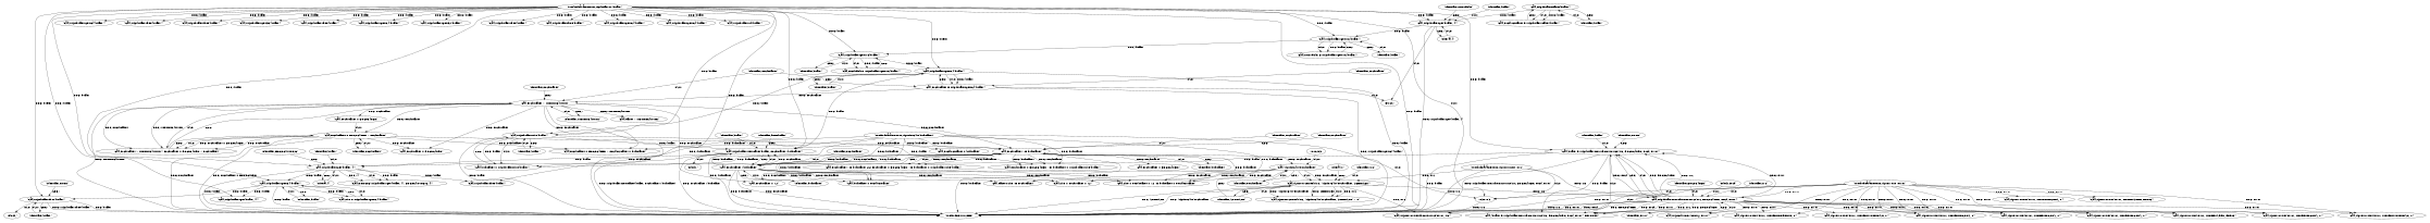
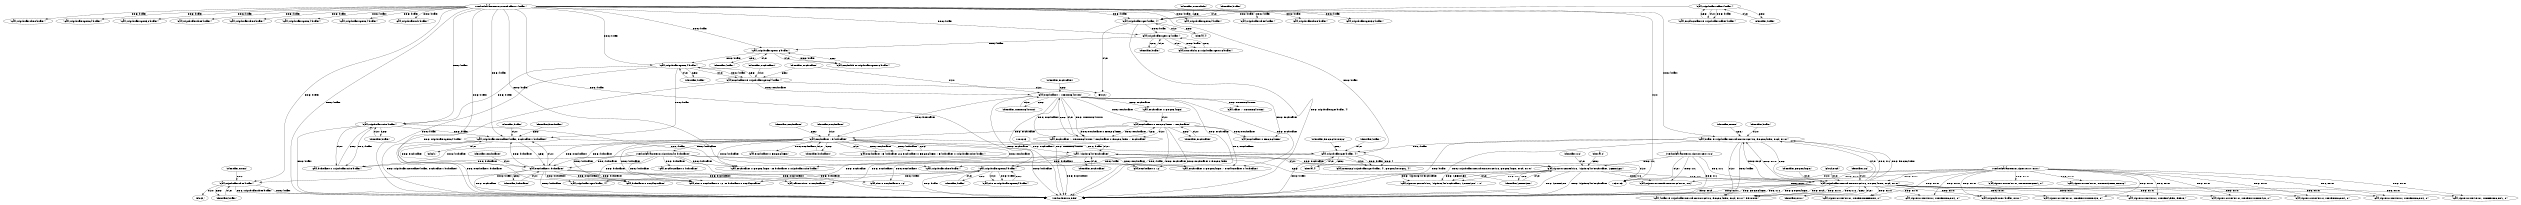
  digraph {
    n1 [label="(Call,_zip_buffer_free(buffer))"]
    n2 [label="(MethodReturn,RET)"]
    n3 [label="(Block,)"]
    n4 [label="(Identifier,buffer)"]
    n5 [label="(Call,_zip_buffer_get_64(buffer))"]
    n6 [label="(Call,size = _zip_buffer_get_64(buffer))"]
    n7 [label="(Call,_zip_buffer_get(buffer, 4))"]
    n8 [label="(Identifier,buffer)"]
    n9 [label="(Call,_zip_buffer_get(buffer, 4))"]
    n10 [label="(Call,memcmp(_zip_buffer_get(buffer, 4), EOCD64_MAGIC, 4))"]
    n11 [label="(Call,_zip_buffer_free(buffer))"]
    n12 [label="(Literal,4)"]
    n13 [label="(Call,buffer = _zip_buffer_new_from_source(src, EOCD64LEN, eocd, error))"]
    n14 [label="(Call,_zip_buffer_new_from_source(src, EOCD64LEN, eocd, error))"]
    n15 [label="(Call,(buffer = _zip_buffer_new_from_source(src, EOCD64LEN, eocd, error)) == NULL)"]
    n16 [label="(Call,zip_error_set(error, ZIP_ER_MULTIDISK, 0))"]
    n17 [label="(Call,zip_error_set(error, ZIP_ER_INCONS, 0))"]
    n18 [label="(Call,zip_error_set(error, ZIP_ER_INCONS, 0))"]
    n19 [label="(Call,zip_error_set(error, ZIP_ER_INCONS, 0))"]
    n20 [label="(Call,zip_error_set(error, ZIP_ER_SEEK, EFBIG))"]
    n21 [label="(Call,zip_error_set(error, ZIP_ER_INTERNAL, 0))"]
    n22 [label="(Call,zip_error_set(error, ZIP_ER_INCONS, 0))"]
    n23 [label="(Call,zip_error_set(error, ZIP_ER_MULTIDISK, 0))"]
-   n24 [label="(Call,_zip_cdir_new(nentry, error))"]
+   n24 [label="(Call,_zip_cdir_new(buffer, error))"]
    n25 [label="(Identifier,error)"]
-   n26 [label="(MethodParameterIn,zip_buffer_t *buffer)"]
+   n26 [label="(MethodParameterIn,num_buffer_t *buffer)"]
    n27 [label="(Call,_zip_buffer_get_64(buffer))"]
    n28 [label="(Call,_zip_buffer_get_16(buffer))"]
    n29 [label="(Call,_zip_buffer_get_16(buffer))"]
    n30 [label="(Call,_zip_buffer_get(buffer, 4))"]
    n31 [label="(Call,_zip_buffer_set_offset(buffer, eocd_offset - buf_offset))"]
    n32 [label="(Call,_zip_buffer_size(buffer))"]
    n33 [label="(Call,_zip_buffer_get_64(buffer))"]
    n34 [label="(Call,_zip_buffer_free(buffer))"]
    n35 [label="(Call,_zip_buffer_free(buffer))"]
    n36 [label="(Call,_zip_buffer_get_32(buffer))"]
    n37 [label="(Call,_zip_buffer_free(buffer))"]
    n38 [label="(Call,_zip_buffer_get_64(buffer))"]
    n39 [label="(Call,_zip_buffer_get_32(buffer))"]
    n40 [label="(Call,_zip_buffer_free(buffer))"]
    n41 [label="(Call,_zip_buffer_free(buffer))"]
    n42 [label="(Call,_zip_buffer_get_64(buffer))"]
    n43 [label="(Call,_zip_buffer_get_64(buffer))"]
    n44 [label="(Call,_zip_buffer_ok(buffer))"]
    n45 [label=1030103]
    n46 [label="(Call,eocd_offset = _zip_buffer_get_64(buffer))"]
    n47 [label="(Identifier,buffer)"]
    n48 [label="(Call,eocd_disk = _zip_buffer_get_16(buffer))"]
    n49 [label="(Identifier,buffer)"]
    n50 [label="(Identifier,buffer)"]
    n51 [label="(Call,num_disks = _zip_buffer_get_16(buffer))"]
    n52 [label="(Block,)"]
    n53 [label="(Literal,4)"]
    n54 [label="(Call,_zip_buffer_offset(buffer))"]
    n55 [label="(Call,eocdloc_offset = _zip_buffer_offset(buffer))"]
    n56 [label="(Identifier,buffer)"]
    n57 [label="(Call,eocd_offset - buf_offset)"]
    n58 [label="(Block,)"]
    n59 [label="(Call,buf_offset + _zip_buffer_size(buffer))"]
    n60 [label="(Call,eocd_offset + EOCD64LEN <= buf_offset + _zip_buffer_size(buffer))"]
    n61 [label="(Identifier,buffer)"]
    n62 [label="(Call,zip_source_seek(src, (zip_int64_t)eocd_offset, SEEK_SET))"]
    n63 [label="(Identifier,SEEK_SET)"]
    n64 [label="(Call,zip_source_seek(src, (zip_int64_t)eocd_offset, SEEK_SET) < 0)"]
    n65 [label="(Call,_zip_error_set_from_source(error, src))"]
    n66 [label="(Call,(zip_int64_t)eocd_offset)"]
    n67 [label="(MethodParameterIn,zip_source_t *src)"]
    n68 [label="(Call,eocd_offset + 12)"]
    n69 [label="(Call,offset+size != eocd_offset)"]
    n70 [label="(Identifier,eocd_offset)"]
    n71 [label="(Call,size + eocd_offset + 12 != buf_offset + eocdloc_offset)"]
    n72 [label="(Call,size + eocd_offset + 12)"]
    n73 [label="(Call,eocd_offset >= buf_offset)"]
    n74 [label="(Call,eocd_offset + EOCD64LEN)"]
    n75 [label="(Identifier,buf_offset)"]
    n76 [label="(Call,buf_offset + eocdloc_offset)"]
    n77 [label="(Call,eocd_offset >= buf_offset && eocd_offset + EOCD64LEN <= buf_offset + _zip_buffer_size(buffer))"]
    n78 [label="(Identifier,buf_offset)"]
    n79 [label="(Call,eocd_offset + EOCD64LEN < eocd_offset)"]
    n80 [label="(Call,eocd_offset > ZIP_INT64_MAX || eocd_offset + EOCD64LEN < eocd_offset)"]
    n81 [label="(Identifier,eocd_offset)"]
    n82 [label="(Call,eocd_offset + EOCD64LEN)"]
    n83 [label="(Call,eocd_offset + EOCD64LEN > eocdloc_offset + buf_offset)"]
    n84 [label="(Call,eocd_offset > ZIP_INT64_MAX)"]
    n85 [label="(Call,offset > ZIP_INT64_MAX)"]
    n86 [label="(Call,eocd_offset + EOCD64LEN)"]
    n87 [label="(Identifier,ZIP_INT64_MAX)"]
    n88 [label="(MethodParameterIn,zip_uint64_t buf_offset)"]
    n89 [label="(Call,eocdloc_offset + buf_offset)"]
    n90 [label="(MethodParameterIn,zip_error_t *error)"]
    n91 [label="(Call,zip_error_set(error, ZIP_ER_INCONS, 0))"]
    n92 [label="(Call,zip_error_set(error, ZIP_ER_SEEK, EFBIG))"]
    n93 [label="(Identifier,NULL)"]
    n94 [label="(Identifier,EOCD64LEN)"]
    n95 [label="(Identifier,EOCD64_MAGIC)"]
    n96 [label="(Identifier,free_buffer)"]
    n97 [label="(Identifier,buffer)"]
    n98 [label="(Identifier,num_disks)"]
    n99 [label="(Identifier,eocd_offset)"]
    n100 [label="(Identifier,eocd_offset)"]
    n101 [label="(Identifier,buffer)"]
    n102 [label="(Identifier,eocd_offset)"]
    n103 [label="(Identifier,buffer)"]
    n104 [label="(Literal,0)"]
    n105 [label="(Identifier,eocd_offset)"]
    n106 [label="(Identifier,src)"]
    n107 [label="(Identifier,eocd_offset)"]
    n108 [label="(Block,eocd)"]
    n109 [label="(Identifier,src)"]
    n110 [label="(Identifier,buffer)"]
    n111 [label="(Identifier,NULL)"]
    n112 [label="(Identifier,eocd_offset)"]
    1000203
    n1 -> n2 [label="DDG: _zip_buffer_free(buffer)"]
    n1 -> n2 [label="DDG: buffer"]
    n1 -> n3 [label="AST: "]
    n1 -> n4 [label="CFG: "]
    n4 -> n1 [label="AST: "]
    n5 -> n1 [label="DDG: buffer"]
    n5 -> n2 [label="DDG: buffer"]
    n5 -> n6 [label="AST: "]
    n5 -> n6 [label="DDG: buffer"]
    n5 -> n7 [label="DDG: buffer"]
    n5 -> n8 [label="CFG: "]
    n6 -> n5 [label="CFG: "]
    n8 -> n5 [label="AST: "]
    n9 -> n2 [label="DDG: buffer"]
    n9 -> n5 [label="DDG: buffer"]
    n9 -> n10 [label="AST: "]
    n9 -> n10 [label="DDG: buffer"]
    n9 -> n10 [label="DDG: 4"]
    n9 -> n11 [label="DDG: buffer"]
    n9 -> n12 [label="CFG: "]
    n12 -> n9 [label="AST: "]
    n13 -> n2 [label="DDG: buffer"]
    n13 -> n2 [label="DDG: _zip_buffer_new_from_source(src, EOCD64LEN, eocd, error)"]
    n13 -> n9 [label="DDG: buffer"]
    n13 -> n14 [label="CFG: "]
    n13 -> n15 [label="AST: "]
    n13 -> n15 [label="DDG: buffer"]
    n14 -> n2 [label="DDG: error"]
    n14 -> n2 [label="DDG: EOCD64LEN"]
    n14 -> n2 [label="DDG: src"]
    n14 -> n2 [label="DDG: eocd"]
    n14 -> n13 [label="AST: "]
    n14 -> n13 [label="DDG: src"]
    n14 -> n13 [label="DDG: EOCD64LEN"]
    n14 -> n13 [label="DDG: eocd"]
    n14 -> n13 [label="DDG: error"]
    n14 -> n15 [label="DDG: src"]
    n14 -> n15 [label="DDG: EOCD64LEN"]
    n14 -> n15 [label="DDG: eocd"]
    n14 -> n15 [label="DDG: error"]
    n14 -> n16 [label="DDG: error"]
    n14 -> n17 [label="DDG: error"]
    n14 -> n18 [label="DDG: error"]
    n14 -> n19 [label="DDG: error"]
    n14 -> n20 [label="DDG: error"]
    n14 -> n21 [label="DDG: error"]
    n14 -> n22 [label="DDG: error"]
    n14 -> n23 [label="DDG: error"]
    n14 -> n24 [label="DDG: error"]
    n14 -> n25 [label="CFG: "]
    n25 -> n14 [label="AST: "]
    n26 -> n1 [label="DDG: buffer"]
    n26 -> n2 [label="DDG: buffer"]
    n26 -> n5 [label="DDG: buffer"]
    n26 -> n7 [label="DDG: buffer"]
    n26 -> n9 [label="DDG: buffer"]
    n26 -> n11 [label="DDG: buffer"]
    n26 -> n13 [label="DDG: buffer"]
    n26 -> n27 [label="DDG: buffer"]
    n26 -> n28 [label="DDG: buffer"]
    n26 -> n29 [label="DDG: buffer"]
    n26 -> n30 [label="DDG: buffer"]
    n26 -> n31 [label="DDG: buffer"]
    n26 -> n32 [label="DDG: buffer"]
    n26 -> n33 [label="DDG: buffer"]
    n26 -> n34 [label="DDG: buffer"]
    n26 -> n35 [label="DDG: buffer"]
    n26 -> n36 [label="DDG: buffer"]
    n26 -> n37 [label="DDG: buffer"]
    n26 -> n38 [label="DDG: buffer"]
    n26 -> n39 [label="DDG: buffer"]
    n26 -> n40 [label="DDG: buffer"]
    n26 -> n41 [label="DDG: buffer"]
    n26 -> n42 [label="DDG: buffer"]
    n26 -> n43 [label="DDG: buffer"]
    n26 -> n44 [label="DDG: buffer"]
    n26 -> n45 [label="AST: "]
    n27 -> n2 [label="DDG: buffer"]
    n27 -> n31 [label="DDG: buffer"]
    n27 -> n32 [label="DDG: buffer"]
    n27 -> n46 [label="AST: "]
    n27 -> n46 [label="DDG: buffer"]
    n27 -> n47 [label="CFG: "]
    n28 -> n27 [label="DDG: buffer"]
    n28 -> n48 [label="AST: "]
    n28 -> n48 [label="DDG: buffer"]
    n28 -> n49 [label="CFG: "]
    n29 -> n28 [label="DDG: buffer"]
    n29 -> n50 [label="CFG: "]
    n29 -> n51 [label="AST: "]
    n29 -> n51 [label="DDG: buffer"]
    n30 -> n2 [label="DDG: _zip_buffer_get(buffer, 4)"]
    n30 -> n29 [label="DDG: buffer"]
    n30 -> n52 [label="AST: "]
    n30 -> n53 [label="CFG: "]
    n31 -> n2 [label="DDG: _zip_buffer_set_offset(buffer, eocd_offset - buf_offset)"]
    n31 -> n2 [label="DDG: eocd_offset - buf_offset"]
    n31 -> n9 [label="DDG: buffer"]
    n31 -> n57 [label="CFG: "]
    n31 -> n58 [label="AST: "]
    n32 -> n2 [label="DDG: buffer"]
    n32 -> n31 [label="DDG: buffer"]
    n32 -> n59 [label="AST: "]
    n32 -> n59 [label="DDG: buffer"]
    n32 -> n60 [label="DDG: buffer"]
    n32 -> n61 [label="CFG: "]
    n46 -> n2 [label="DDG: _zip_buffer_get_64(buffer)"]
    n46 -> n27 [label="CFG: "]
    n46 -> n52 [label="AST: "]
    n46 -> n84 [label="DDG: eocd_offset"]
    n47 -> n27 [label="AST: "]
    n48 -> n28 [label="CFG: "]
    n49 -> n28 [label="AST: "]
    n50 -> n29 [label="AST: "]
    n51 -> n29 [label="CFG: "]
    n53 -> n30 [label="AST: "]
    n54 -> n30 [label="DDG: buffer"]
    n54 -> n55 [label="AST: "]
    n54 -> n55 [label="DDG: buffer"]
    n54 -> n56 [label="CFG: "]
    n55 -> n54 [label="CFG: "]
    n56 -> n54 [label="AST: "]
    n57 -> n2 [label="DDG: eocd_offset"]
    n57 -> n2 [label="DDG: buf_offset"]
    n57 -> n31 [label="AST: "]
    n57 -> n31 [label="DDG: eocd_offset"]
    n57 -> n31 [label="DDG: buf_offset"]
    n57 -> n69 [label="DDG: eocd_offset"]
    n57 -> n71 [label="DDG: eocd_offset"]
    n57 -> n71 [label="DDG: buf_offset"]
    n57 -> n72 [label="DDG: eocd_offset"]
    n57 -> n76 [label="DDG: buf_offset"]
    n57 -> n78 [label="CFG: "]
    n59 -> n32 [label="CFG: "]
    n61 -> n32 [label="AST: "]
    n62 -> n2 [label="DDG: SEEK_SET"]
    n62 -> n2 [label="DDG: (zip_int64_t)eocd_offset"]
    n62 -> n14 [label="DDG: src"]
    n62 -> n63 [label="CFG: "]
    n62 -> n64 [label="AST: "]
    n62 -> n64 [label="DDG: src"]
    n62 -> n64 [label="DDG: (zip_int64_t)eocd_offset"]
    n62 -> n64 [label="DDG: SEEK_SET"]
    n62 -> n65 [label="DDG: src"]
    n63 -> n62 [label="AST: "]
    n63 -> n66 [label="CFG: "]
+   n66 -> n2 [label="DDG: eocd_offset"]
    n66 -> n62 [label="AST: "]
    n66 -> n62 [label="DDG: eocd_offset"]
    n66 -> n68 [label="DDG: eocd_offset"]
    n66 -> n69 [label="DDG: eocd_offset"]
    n66 -> n70 [label="CFG: "]
    n66 -> n71 [label="DDG: eocd_offset"]
    n66 -> n72 [label="DDG: eocd_offset"]
    n67 -> n2 [label="DDG: src"]
    n67 -> n14 [label="DDG: src"]
    n67 -> n45 [label="AST: "]
    n67 -> n62 [label="DDG: src"]
-   n45 -> n65 [label="DDG: src"]
+   n67 -> n65 [label="DDG: src"]
    n70 -> n66 [label="AST: "]
    n73 -> n2 [label="DDG: buf_offset"]
    n73 -> n57 [label="DDG: eocd_offset"]
    n73 -> n57 [label="DDG: buf_offset"]
    n73 -> n59 [label="DDG: buf_offset"]
    n73 -> n60 [label="DDG: eocd_offset"]
    n73 -> n60 [label="DDG: buf_offset"]
    n73 -> n66 [label="DDG: eocd_offset"]
    n73 -> n71 [label="DDG: buf_offset"]
    n73 -> n74 [label="DDG: eocd_offset"]
    n73 -> n75 [label="CFG: "]
    n73 -> n76 [label="DDG: buf_offset"]
    n73 -> n77 [label="AST: "]
    n73 -> n77 [label="DDG: eocd_offset"]
    n73 -> n77 [label="DDG: buf_offset"]
    n75 -> n73 [label="AST: "]
    n77 -> n73 [label="CFG: "]
    n78 -> n57 [label="AST: "]
    n79 -> n2 [label="DDG: eocd_offset"]
    n79 -> n2 [label="DDG: eocd_offset + EOCD64LEN"]
    n79 -> n73 [label="DDG: eocd_offset"]
    n79 -> n80 [label="AST: "]
    n79 -> n80 [label="DDG: eocd_offset + EOCD64LEN"]
    n79 -> n80 [label="DDG: eocd_offset"]
    n79 -> n81 [label="CFG: "]
    n79 -> n82 [label="DDG: eocd_offset"]
    n79 -> n83 [label="DDG: eocd_offset"]
    n80 -> n79 [label="CFG: "]
    n80 -> n84 [label="CFG: "]
    n81 -> n79 [label="AST: "]
    n84 -> n2 [label="DDG: eocd_offset"]
    n84 -> n2 [label="DDG: ZIP_INT64_MAX"]
    n84 -> n68 [label="DDG: eocd_offset"]
-   n84 -> n73 [label="DDG: eocd_offset"]
+   n84 -> n73 [label="DDG: free_offset"]
    n84 -> n79 [label="DDG: eocd_offset"]
    n84 -> n80 [label="AST: "]
    n84 -> n80 [label="DDG: eocd_offset"]
    n84 -> n80 [label="DDG: ZIP_INT64_MAX"]
    n84 -> n82 [label="DDG: eocd_offset"]
    n84 -> n83 [label="DDG: eocd_offset"]
    n84 -> n85 [label="DDG: ZIP_INT64_MAX"]
    n84 -> n86 [label="DDG: eocd_offset"]
    n84 -> n87 [label="CFG: "]
    n86 -> n79 [label="AST: "]
    n87 -> n84 [label="AST: "]
    n88 -> n2 [label="DDG: buf_offset"]
    n88 -> n45 [label="AST: "]
    n88 -> n57 [label="DDG: buf_offset"]
    n88 -> n59 [label="DDG: buf_offset"]
    n88 -> n60 [label="DDG: buf_offset"]
    n88 -> n71 [label="DDG: buf_offset"]
-   n88 -> n73 [label="DDG: buf_offset"]
+   n73 -> n88 [label="DDG: buf_offset"]
    n88 -> n76 [label="DDG: buf_offset"]
    n88 -> n83 [label="DDG: buf_offset"]
    n88 -> n89 [label="DDG: buf_offset"]
    n90 -> n2 [label="DDG: error"]
    n90 -> n14 [label="DDG: error"]
    n90 -> n16 [label="DDG: error"]
    n90 -> n17 [label="DDG: error"]
    n90 -> n18 [label="DDG: error"]
    n90 -> n19 [label="DDG: error"]
    n90 -> n20 [label="DDG: error"]
    n90 -> n21 [label="DDG: error"]
    n90 -> n22 [label="DDG: error"]
    n90 -> n23 [label="DDG: error"]
    n90 -> n24 [label="DDG: error"]
    n90 -> n45 [label="AST: "]
-   n90 -> n65 [label="AST: "]
+   n90 -> n65 [label="DDG: error"]
    n90 -> n91 [label="DDG: error"]
    n90 -> n92 [label="DDG: error"]
    n93 -> n13 [label="CFG: "]
    n94 -> n14 [label="AST: "]
    n95 -> n9 [label="CFG: "]
    n96 -> n31 [label="CFG: "]
    n97 -> n30 [label="AST: "]
    n98 -> n30 [label="CFG: "]
    n99 -> n73 [label="CFG: "]
    n100 -> n73 [label="AST: "]
    n101 -> n13 [label="AST: "]
    n102 -> n84 [label="CFG: "]
    n103 -> n9 [label="AST: "]
    n104 -> n62 [label="CFG: "]
    n105 -> n46 [label="AST: "]
    n106 -> n62 [label="AST: "]
    n107 -> n46 [label="CFG: "]
    n107 -> n84 [label="AST: "]
    n108 -> n14 [label="AST: "]
    n109 -> n14 [label="AST: "]
    n110 -> n31 [label="AST: "]
    n111 -> n1 [label="CFG: "]
    n112 -> n57 [label="AST: "]
    1000203 -> n66 [label="AST: "]
  }
